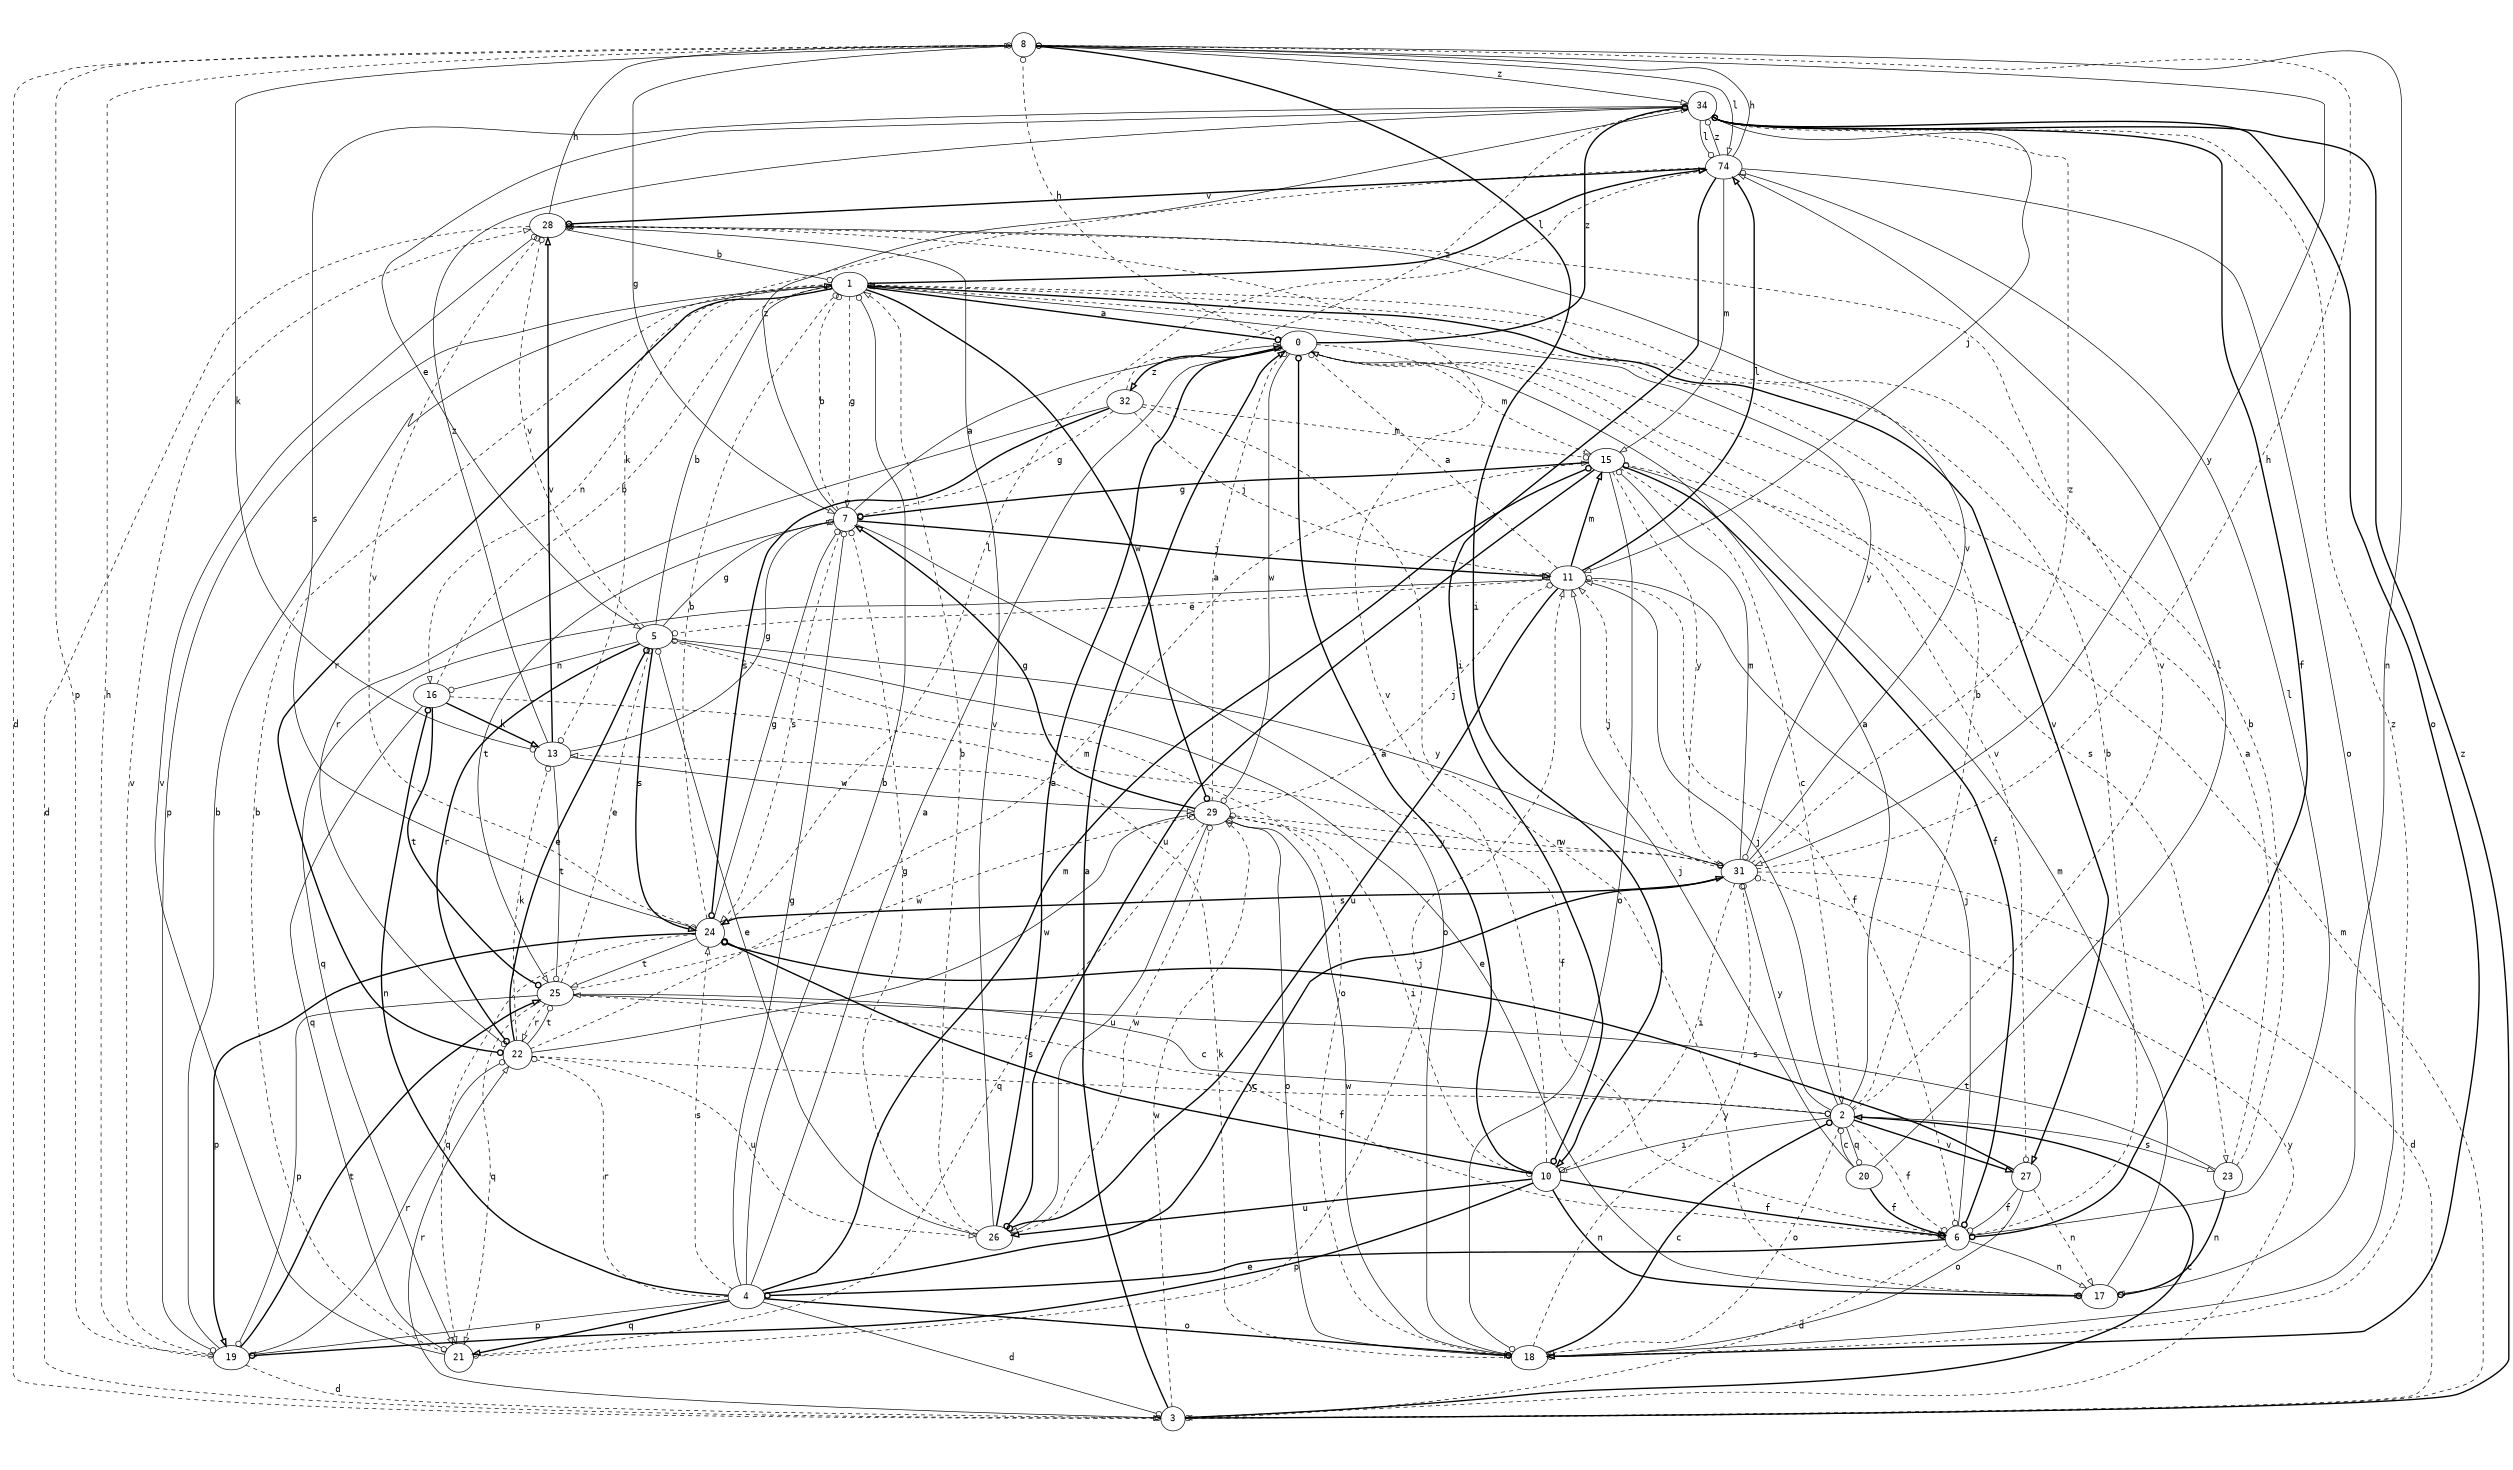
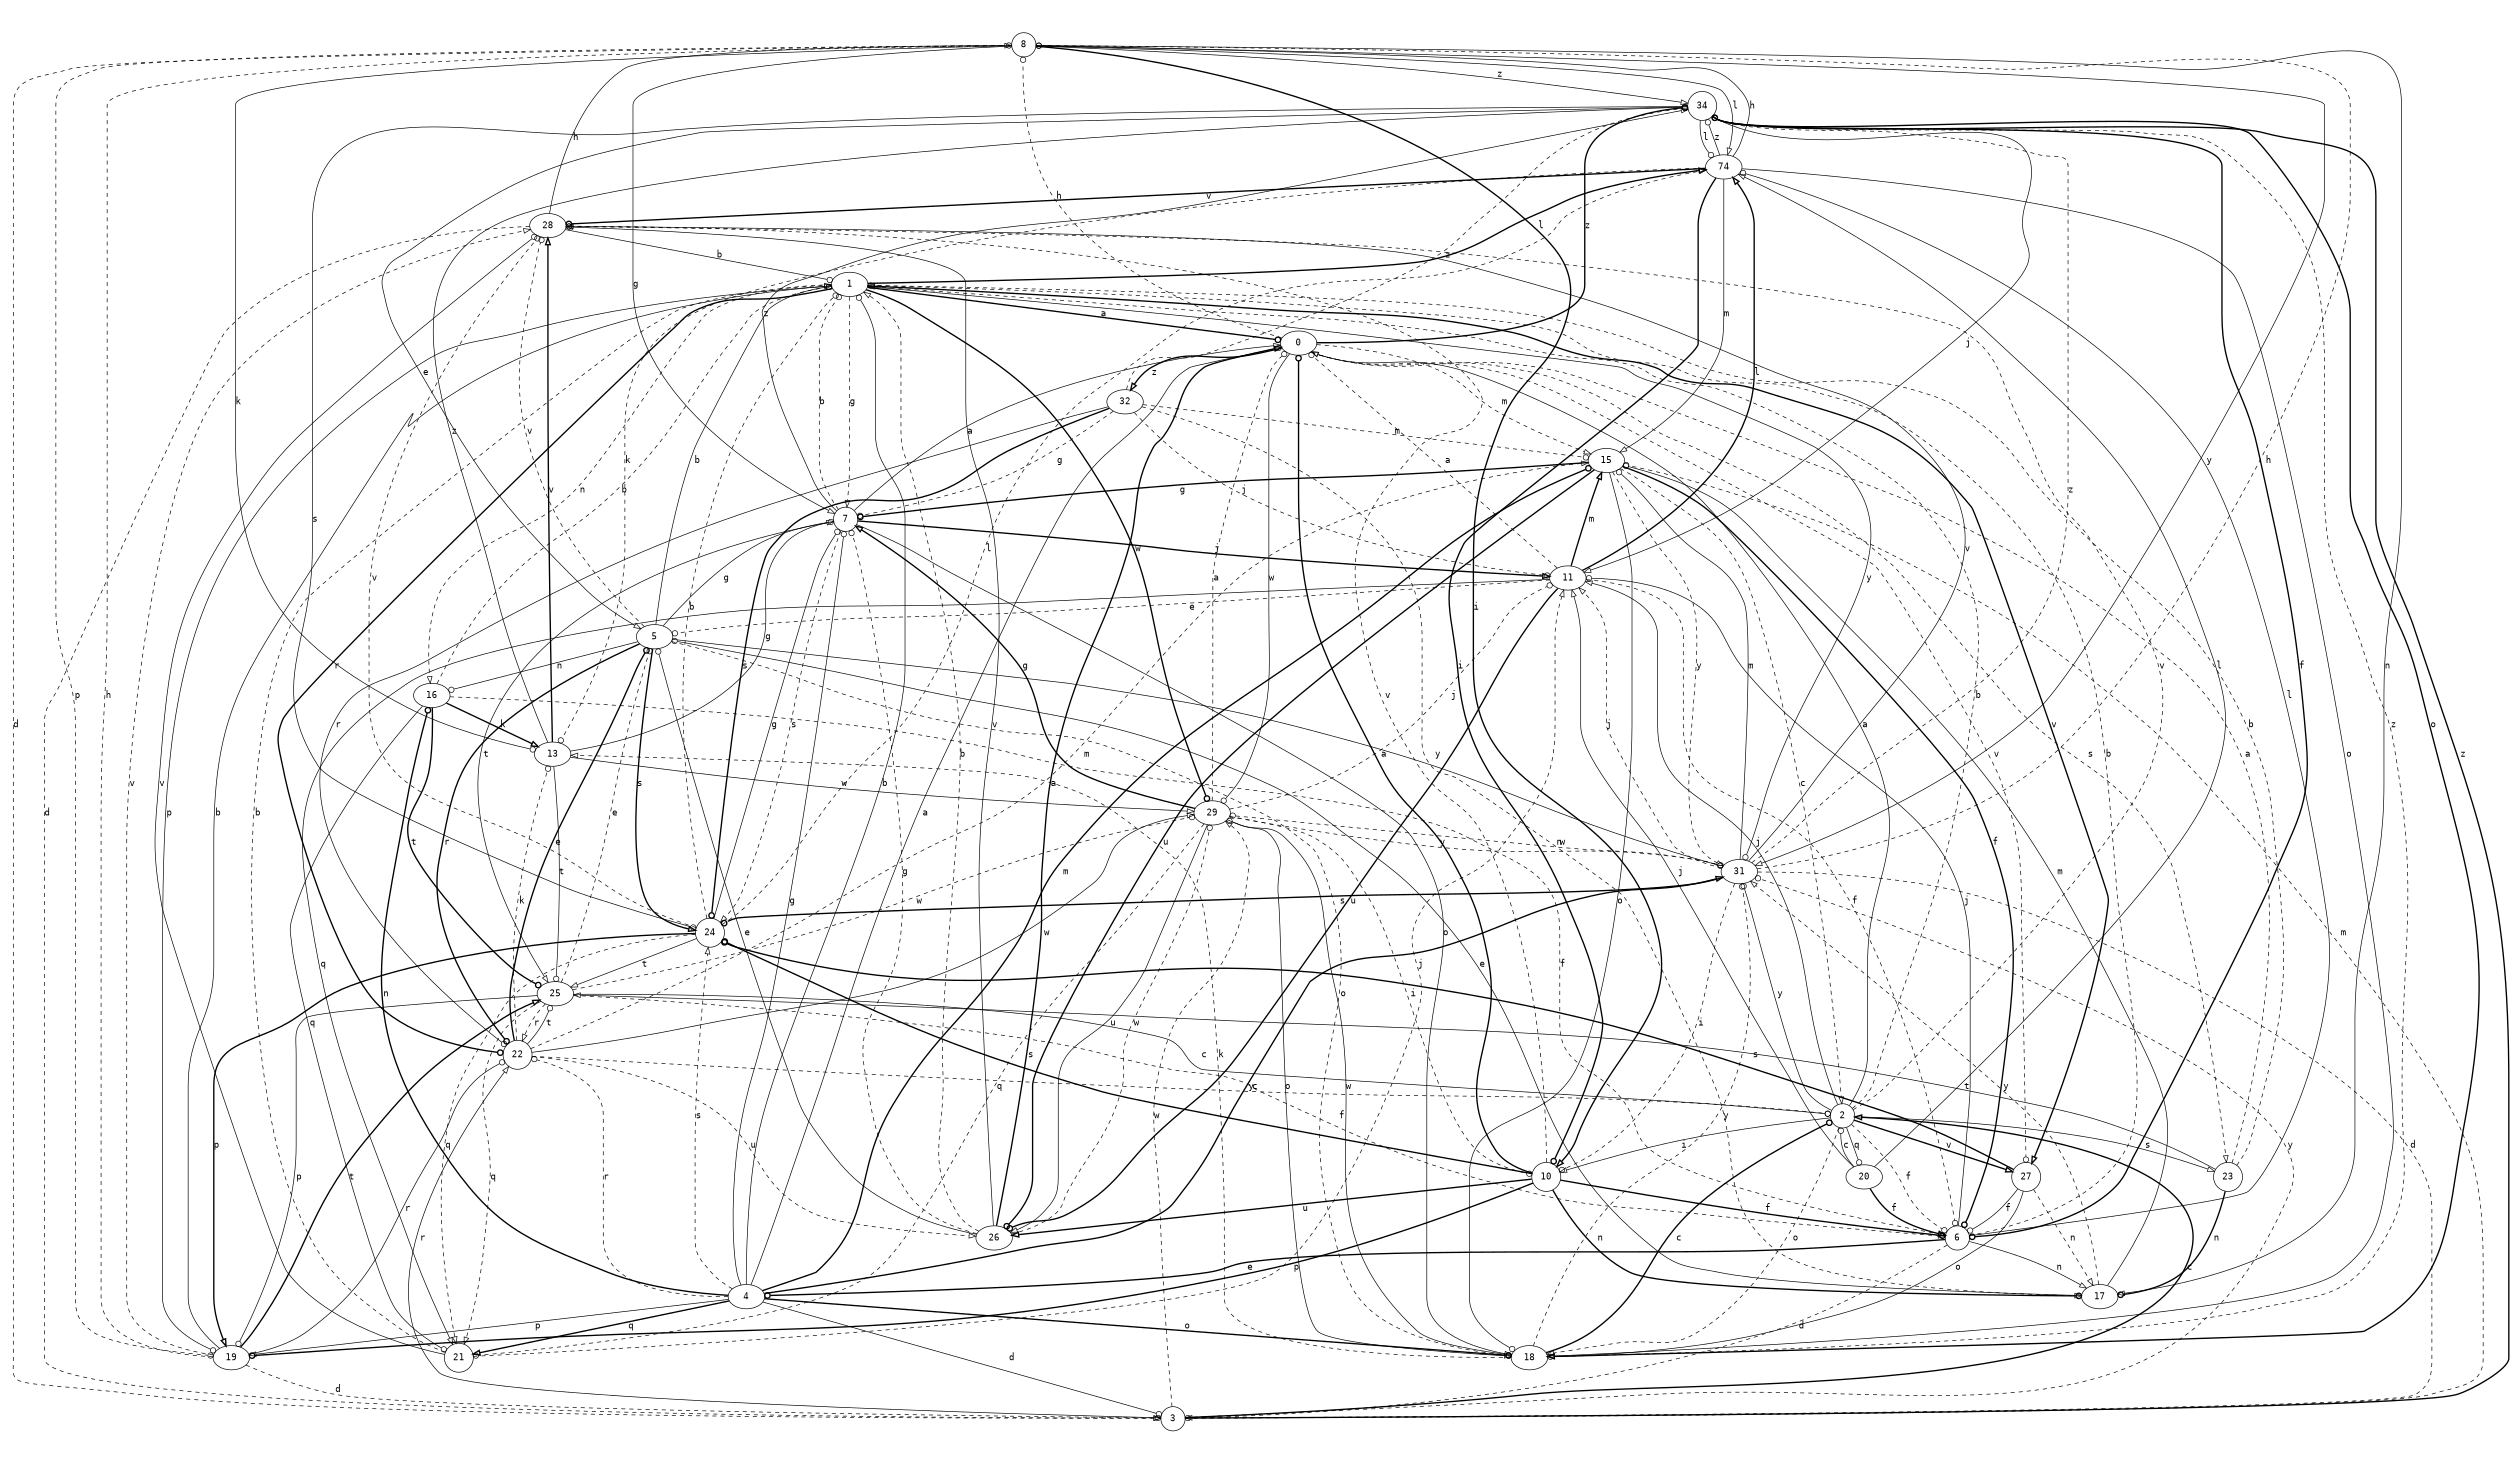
  strict digraph {
    fontname="DejaVu Sans Mono"
    node [fontname="DejaVu Sans Mono" shape=ellipse]
    edge [arrowhead=odot fontname="DejaVu Sans Mono" style=dashed]
    8 [shape=circle]
    0
    15
    23 [shape=circle]
    27 [shape=circle]
    29
    32
    34 [shape=circle]
    7 [shape=circle]
    n10 [label=74]
    19
    31
    10 [shape=circle]
    3 [shape=circle]
    17
    13
    2 [shape=circle]
    6 [shape=circle]
    18
    26
    1
    25
    24 [shape=circle]
    11
    21 [shape=circle]
    22 [shape=circle]
    5
    16
    28
    20
    4
    8 -> 34 [arrowhead=onormal label=z style=solid]
    8 -> 7 [arrowhead=onormal label=g style=solid]
    8 -> n10 [arrowhead=onormal label=l style=solid]
    8 -> 19 [label=p]
    8 -> 31 [arrowhead=onormal label=y style=solid]
    8 -> 10 [arrowhead=onormal label=i style=bold]
    8 -> 3 [arrowhead=onormal label=d]
    8 -> 17 [arrowhead=onormal label=n style=solid]
    8 -> 13 [label=k style=solid]
    0 -> 8 [label=h]
    0 -> 15 [arrowhead=onormal label=m]
    0 -> 23 [arrowhead=onormal label=s]
    0 -> 27 [label=v]
    0 -> 29 [label=w style=solid]
    0 -> 32 [arrowhead=onormal label=z style=bold]
    0 -> 34 [label=z style=bold]
    15 -> 7 [label=g style=bold]
    15 -> 31 [arrowhead=onormal label=y]
    15 -> 2 [arrowhead=onormal label=c]
    15 -> 6 [label=f style=bold]
    15 -> 18 [label=o style=solid]
    15 -> 26 [label=u style=bold]
    23 -> 0 [arrowhead=onormal label=a]
    23 -> 17 [label=n style=bold]
    23 -> 1 [arrowhead=onormal label=b]
    23 -> 25 [arrowhead=onormal label=t style=solid]
    27 -> 17 [arrowhead=onormal label=n]
    27 -> 6 [label=f style=solid]
    27 -> 18 [label=o style=solid]
    27 -> 24 [label=s style=bold]
    29 -> 0 [label=a]
    29 -> 7 [arrowhead=onormal label=g style=bold]
    29 -> 31 [label=y]
    29 -> 10 [label=i]
    29 -> 18 [arrowhead=onormal label=o style=solid]
    29 -> 26 [arrowhead=onormal label=u style=solid]
    29 -> 11 [label=j]
    29 -> 21 [label=q]
    32 -> 15 [label=m]
    32 -> 34 [label=z]
    32 -> 7 [label=g]
    32 -> 17 [arrowhead=onormal label=n]
    32 -> 24 [label=s style=bold]
    32 -> 11 [label=j]
    32 -> 22 [label=r style=solid]
    34 -> n10 [label=l style=solid]
    34 -> 6 [label=f style=bold]
    34 -> 18 [arrowhead=onormal label=o style=bold]
    34 -> 24 [label=s style=solid]
    34 -> 11 [arrowhead=onormal label=j style=solid]
    34 -> 5 [arrowhead=onormal label=e style=solid]
    7 -> 0 [arrowhead=onormal label=a style=solid]
    7 -> 34 [arrowhead=onormal label=z style=solid]
    7 -> 18 [arrowhead=onormal label=o style=solid]
    7 -> 1 [label=b]
    7 -> 25 [arrowhead=onormal label=t style=solid]
    7 -> 24 [arrowhead=onormal label=s]
    7 -> 11 [arrowhead=onormal label=j style=bold]
    n10 -> 8 [label=h style=solid]
    n10 -> 15 [arrowhead=onormal label=m style=solid]
    n10 -> 34 [label=z style=solid]
    n10 -> 10 [label=i style=bold]
    n10 -> 13 [label=k]
    n10 -> 18 [arrowhead=onormal label=o style=solid]
    n10 -> 28 [label=v style=bold]
    19 -> 8 [arrowhead=onormal label=h]
    19 -> 3 [label=d]
    19 -> 1 [arrowhead=onormal label=b style=solid]
    19 -> 25 [arrowhead=onormal label=t style=bold]
    19 -> 22 [label=r style=solid]
    19 -> 28 [arrowhead=onormal label=v]
    31 -> 8 [label=h]
    31 -> 15 [label=m style=solid]
    31 -> 29 [label=w]
    31 -> 34 [label=z]
    31 -> 10 [label=i]
    31 -> 3 [label=d]
-   31 -> 24 [arrowhead=onormal label=s style=bold]
+   31 -> 24 [label=s style=bold]
    31 -> 11 [arrowhead=onormal label=j]
    31 -> 28 [label=v style=solid]
    10 -> 0 [label=a style=bold]
    10 -> 19 [label=p style=bold]
    10 -> 17 [label=n style=bold]
    10 -> 6 [label=f style=bold]
    10 -> 26 [arrowhead=onormal label=u style=bold]
    10 -> 24 [label=s style=bold]
    10 -> 28 [arrowhead=onormal label=v]
-   3 -> 0 [arrowhead=onormal label=a style=bold]
    3 -> 15 [label=m]
    3 -> 29 [arrowhead=onormal label=w]
    3 -> 34 [label=z style=bold]
    3 -> 31 [label=y]
    3 -> 2 [arrowhead=onormal label=c style=bold]
    3 -> 22 [arrowhead=onormal label=r style=solid]
    17 -> 15 [label=m style=solid]
+   17 -> 31 [arrowhead=onormal label=y]
    17 -> 5 [label=e style=solid]
    13 -> 29 [arrowhead=onormal label=w style=solid]
    13 -> 34 [label=z style=solid]
    13 -> 7 [arrowhead=onormal label=g style=solid]
    13 -> 25 [label=t style=solid]
    13 -> 28 [arrowhead=onormal label=v style=bold]
    2 -> 0 [arrowhead=onormal label=a style=solid]
    2 -> 23 [arrowhead=onormal label=s style=solid]
    2 -> 27 [arrowhead=onormal label=v style=bold]
    2 -> 31 [label=y style=solid]
    2 -> 10 [arrowhead=onormal label=i style=solid]
    2 -> 6 [label=f]
    2 -> 18 [arrowhead=onormal label=o]
    2 -> 1 [arrowhead=onormal label=b]
    2 -> 11 [arrowhead=onormal label=j style=solid]
    2 -> 28 [label=v]
    2 -> 20 [label=q style=solid]
    6 -> n10 [label=l style=solid]
    6 -> 3 [arrowhead=onormal label=d]
    6 -> 17 [arrowhead=onormal label=n style=solid]
    6 -> 1 [label=b]
    6 -> 11 [label=j style=solid]
    6 -> 4 [label=e style=bold]
    18 -> 29 [label=w style=solid]
    18 -> 34 [label=z]
    18 -> 31 [label=y]
    18 -> 13 [arrowhead=onormal label=k]
    18 -> 2 [label=c style=bold]
    26 -> 0 [arrowhead=onormal label=a style=bold]
    26 -> 29 [label=w]
    26 -> 7 [label=g]
    26 -> 1 [arrowhead=onormal label=b]
    26 -> 5 [label=e style=solid]
    26 -> 28 [arrowhead=onormal label=v style=solid]
    1 -> 0 [label=a style=bold]
    1 -> 27 [arrowhead=onormal label=v style=bold]
    1 -> 29 [label=w style=bold]
    1 -> 7 [arrowhead=onormal label=g]
    1 -> n10 [arrowhead=onormal label=l style=bold]
    1 -> 19 [label=p style=solid]
    1 -> 31 [label=y style=solid]
    1 -> 22 [label=r style=bold]
    1 -> 16 [arrowhead=onormal label=n]
    25 -> 29 [label=w]
    25 -> 19 [label=p style=solid]
    25 -> 2 [label=c style=solid]
    25 -> 6 [arrowhead=onormal label=f]
    25 -> 21 [arrowhead=onormal label=q]
    25 -> 22 [arrowhead=onormal label=r]
    25 -> 5 [label=e]
    24 -> 7 [label=g style=solid]
    24 -> n10 [arrowhead=onormal label=l]
    24 -> 19 [arrowhead=onormal label=p style=bold]
    24 -> 1 [label=b]
    24 -> 25 [arrowhead=onormal label=t style=solid]
    24 -> 21 [arrowhead=onormal label=q]
    24 -> 28 [label=v]
    11 -> 0 [label=a]
    11 -> 15 [arrowhead=onormal label=m style=bold]
    11 -> n10 [arrowhead=onormal label=l style=bold]
    11 -> 6 [label=f]
    11 -> 26 [label=u style=bold]
    11 -> 21 [arrowhead=onormal label=q style=solid]
    11 -> 5 [label=e]
    21 -> 1 [arrowhead=onormal label=b]
    21 -> 11 [arrowhead=onormal label=j]
    21 -> 28 [label=v style=solid]
    22 -> 15 [arrowhead=onormal label=m]
    22 -> 29 [arrowhead=onormal label=w style=solid]
    22 -> 13 [label=k]
    22 -> 2 [label=c]
    22 -> 26 [arrowhead=onormal label=u]
    22 -> 25 [label=t style=solid]
    22 -> 5 [label=e style=bold]
    5 -> 7 [label=g style=solid]
    5 -> 31 [label=y style=solid]
    5 -> 18 [label=o]
    5 -> 1 [label=b style=solid]
    5 -> 24 [arrowhead=onormal label=s style=bold]
    5 -> 22 [label=r style=bold]
    5 -> 16 [label=n style=solid]
    5 -> 28 [label=v]
    16 -> 13 [arrowhead=onormal label=k style=bold]
    16 -> 6 [arrowhead=onormal label=f]
    16 -> 1 [label=b]
    16 -> 25 [label=t style=bold]
    16 -> 21 [label=q style=solid]
    28 -> 8 [label=h style=solid]
    28 -> 3 [arrowhead=onormal label=d]
    28 -> 1 [label=b style=solid]
    20 -> n10 [arrowhead=onormal label=l style=solid]
    20 -> 2 [label=c style=solid]
    20 -> 6 [arrowhead=onormal label=f style=bold]
    20 -> 11 [arrowhead=onormal label=j style=solid]
    4 -> 0 [label=a style=solid]
    4 -> 15 [label=m style=bold]
    4 -> 7 [label=g style=solid]
    4 -> 19 [arrowhead=onormal label=p style=solid]
    4 -> 31 [arrowhead=onormal label=y style=bold]
    4 -> 3 [label=d style=solid]
    4 -> 18 [label=o style=bold]
    4 -> 1 [label=b style=solid]
    4 -> 24 [arrowhead=onormal label=s]
    4 -> 21 [arrowhead=onormal label=q style=bold]
    4 -> 22 [label=r]
    4 -> 16 [label=n style=bold]
  }
